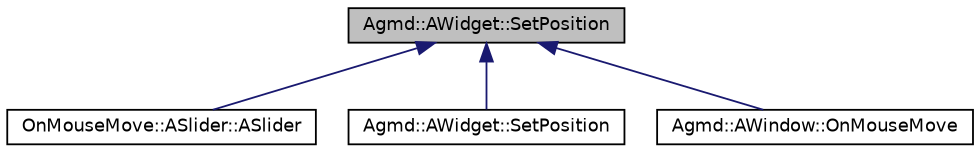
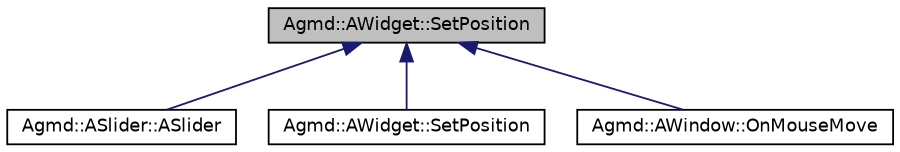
  digraph {
    rankdir=TB
    node [color=black fillcolor=white fontname=Helvetica fontsize=10 shape=record style=filled]
    edge [color=midnightblue dir=back fontname=Helvetica fontsize=10 labelfontname=Helvetica labelfontsize=10 style=solid]
    n1 [fillcolor=grey75 fontcolor=black height=0.2 label="Agmd::AWidget::SetPosition" width=0.4]
-   n2 [height=0.2 label="OnMouseMove::ASlider::ASlider" width=0.4]
+   n2 [height=0.2 label="Agmd::ASlider::ASlider" width=0.4]
    n3 [height=0.2 label="Agmd::AWidget::SetPosition" width=0.4]
    n4 [height=0.2 label="Agmd::AWindow::OnMouseMove" width=0.4]
    n1 -> n2
    n1 -> n3
    n1 -> n4
  }
